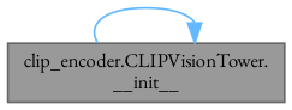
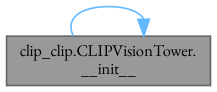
  digraph {
    rankdir=LR
    fontname="EB Garamond"
-   n1 [color=gray40 fillcolor=grey60 fontcolor=black fontname="EB Garamond" fontsize=10 height=0.2 label="clip_encoder.CLIPVisionTower.\l__init__" shape=box style=filled width=0.4]
+   n1 [color=gray40 fillcolor=grey60 fontcolor=black fontname="EB Garamond" fontsize=10 height=0.2 label="clip_clip.CLIPVisionTower.\l__init__" shape=box style=filled width=0.4]
    n1 -> n1 [color=steelblue1 fontname="EB Garamond" fontsize=10 labelfontname=Helvetica labelfontsize=10 style=solid]
  }
